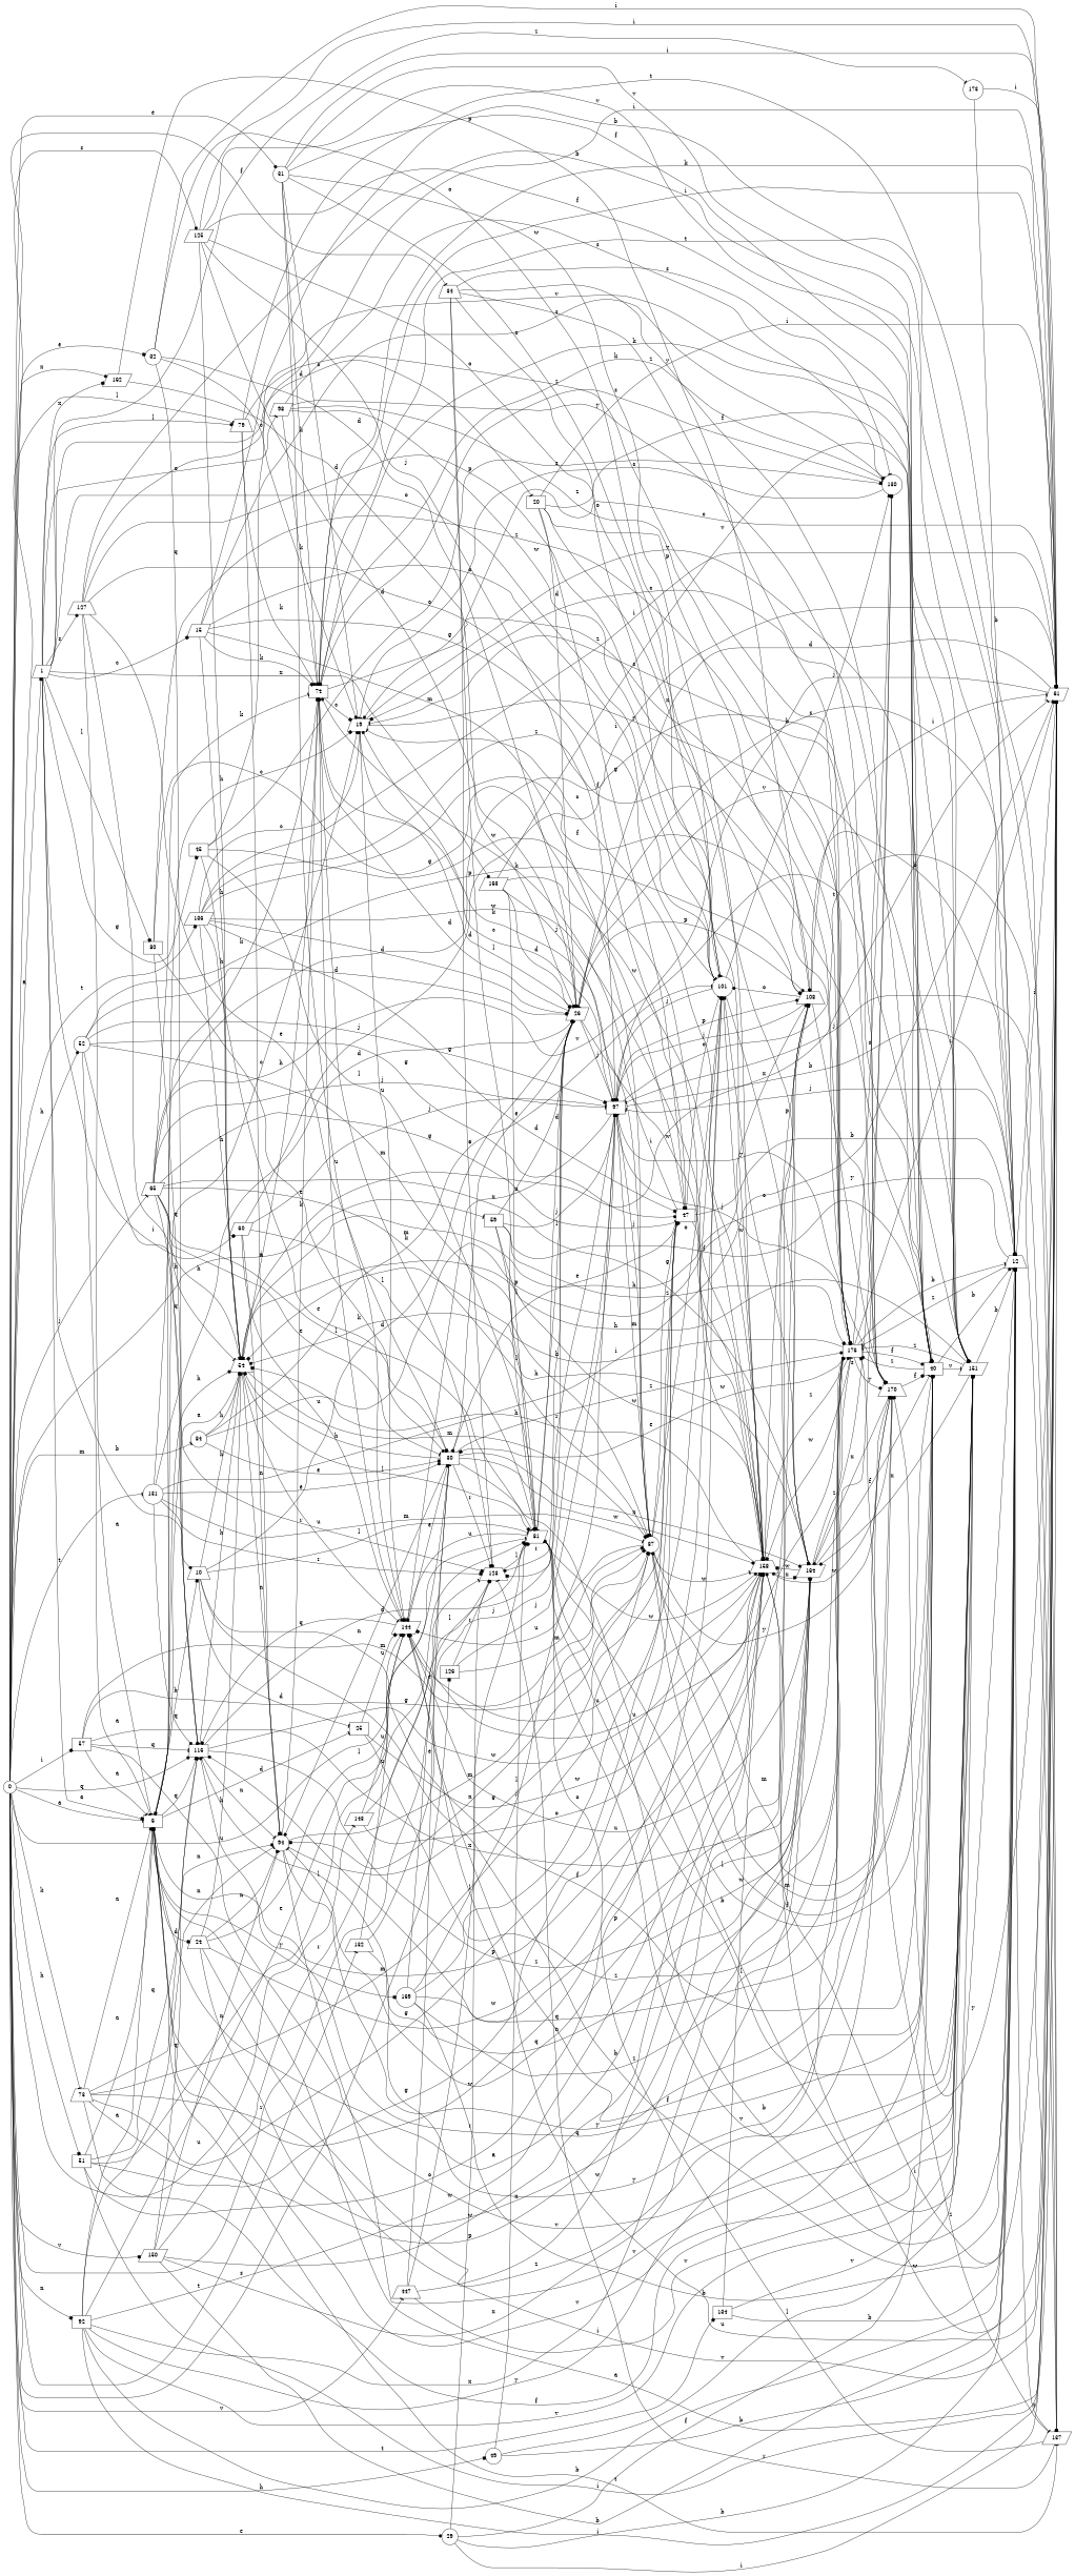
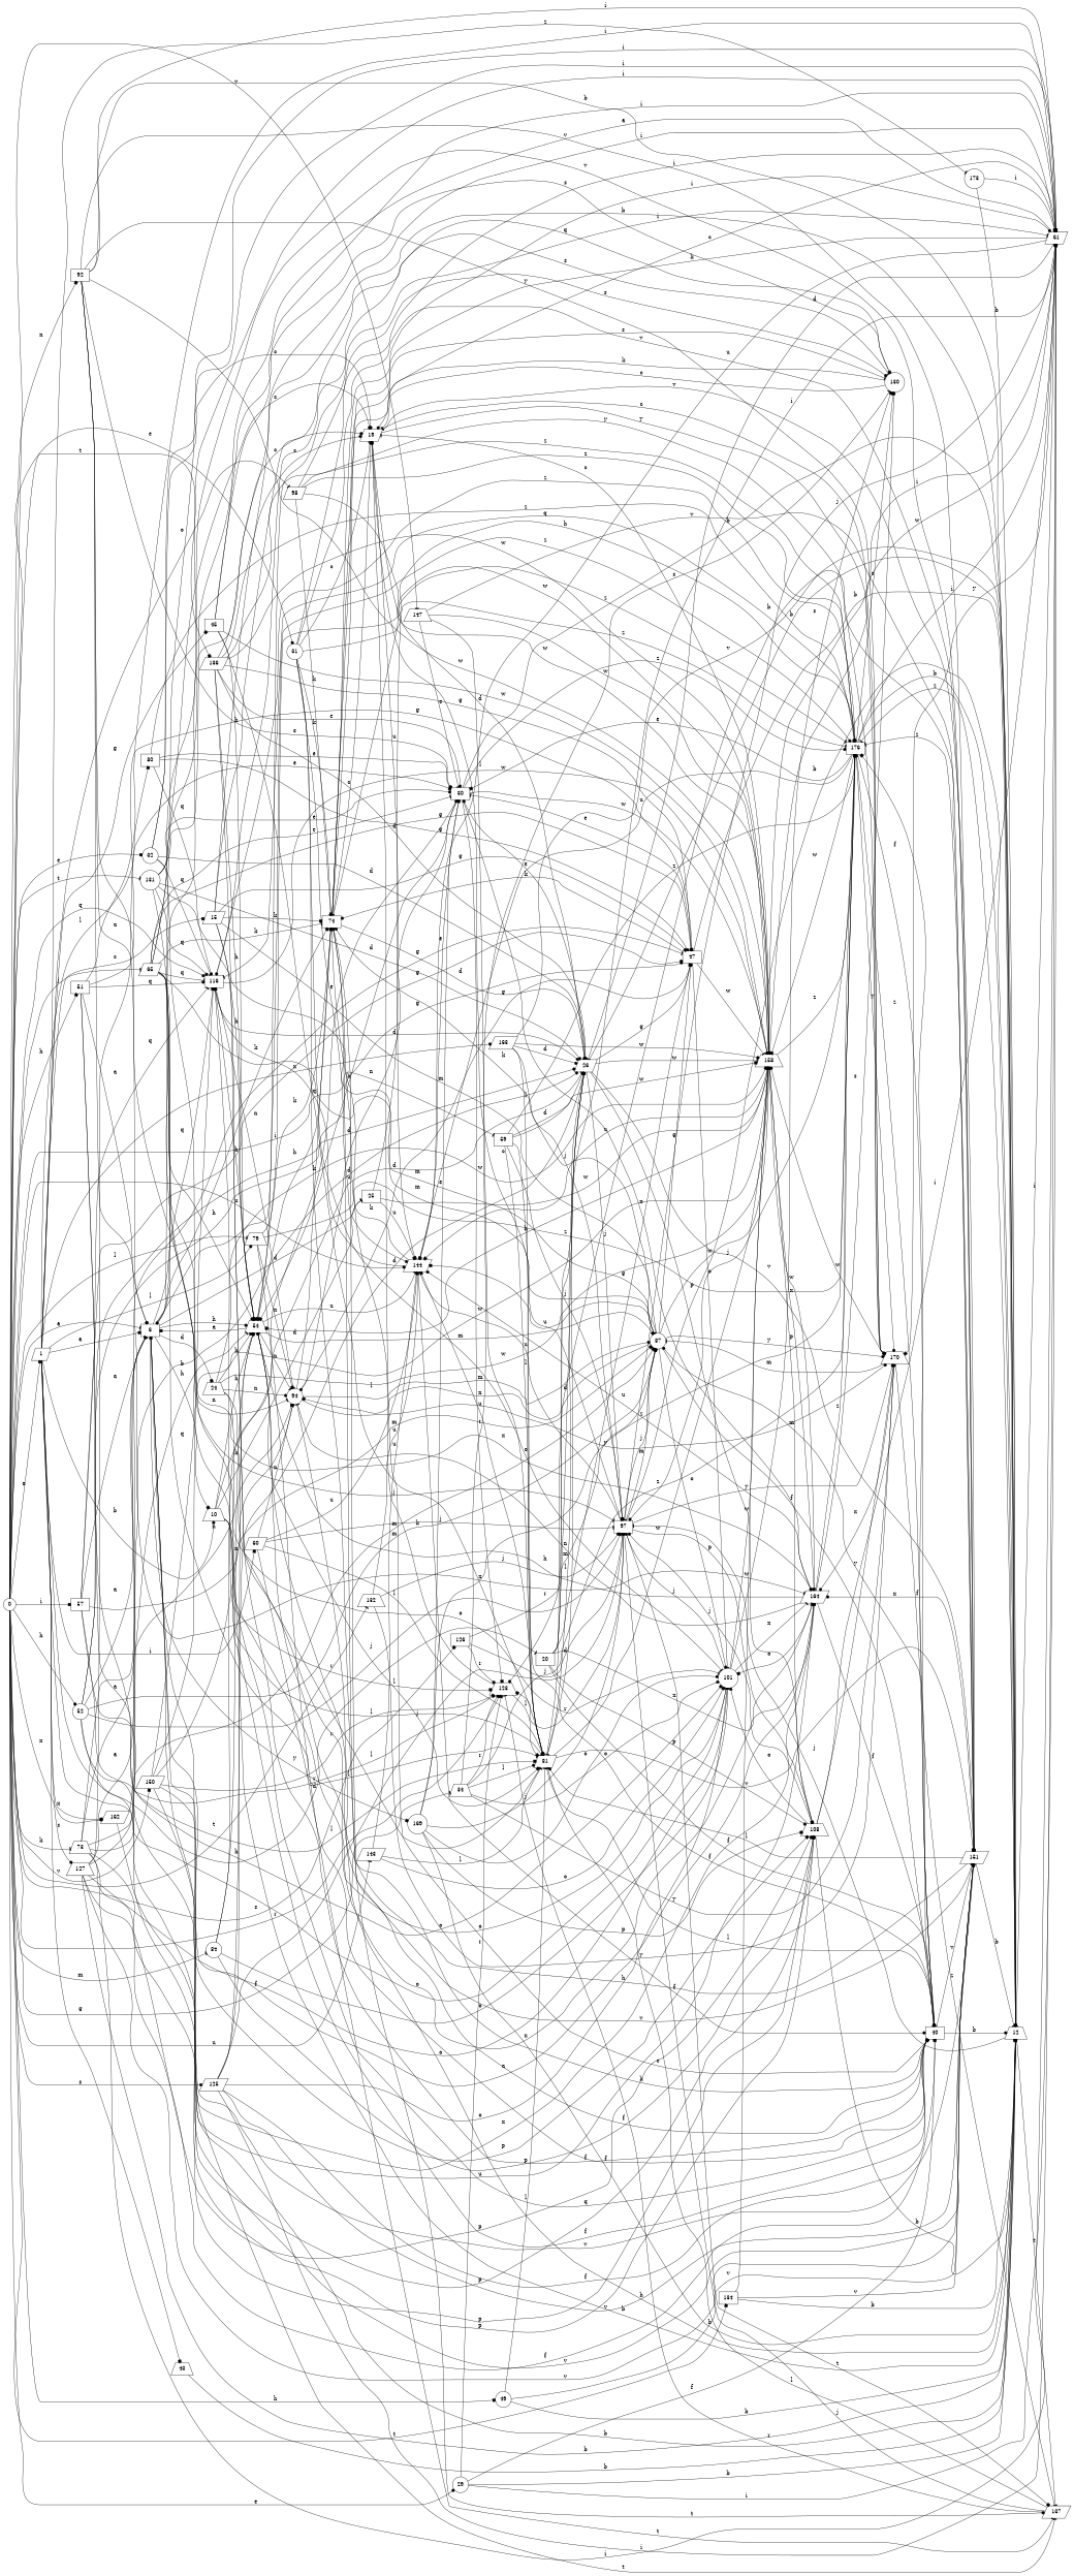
  strict digraph {
    rankdir=LR
    node [shape=parallelogram]
    edge [arrowhead=dot]
    0 [shape=circle]
    1
    6 [shape=box]
    29 [shape=circle]
    31 [shape=circle]
    32 [shape=circle]
    34 [shape=trapezium]
    49 [shape=circle]
    51 [shape=box]
    52 [shape=circle]
    57 [shape=box]
    59 [shape=box]
    65
    73 [shape=trapezium]
    79 [shape=trapezium]
    84 [shape=circle]
    92 [shape=box]
    116 [shape=box]
    123 [shape=trapezium]
    125
    126 [shape=box]
    131 [shape=circle]
    132 [shape=trapezium]
    134 [shape=box]
    136
    143
    144
-   147 [shape=trapezium label=447]
+   147 [shape=trapezium]
    150
    162
    10 [shape=trapezium]
    15
    20 [shape=box]
+   43 [shape=trapezium]
    45 [shape=box]
    60
    80 [shape=box]
    98
    101 [shape=circle]
    127 [shape=trapezium]
    163
    173 [shape=circle]
    19
    24 [shape=trapezium]
    25 [shape=box]
    54 [shape=trapezium]
    74 [shape=box]
    108 [shape=trapezium]
    137
    151
    158 [shape=trapezium]
    169 [shape=circle]
    12 [shape=trapezium]
    40 [shape=box]
    61
    26
    81
    176 [shape=box]
    130 [shape=circle]
    170 [shape=trapezium]
    47 [shape=box]
    n62 [label=97 shape=box]
    87 [shape=circle]
    164
    n65 [label=30 shape=box]
    94 [shape=circle]
    0 -> 1 [arrowhead=box label=a]
    0 -> 6 [arrowhead=tee label=a]
    0 -> 29 [label=e]
    0 -> 31 [label=e]
    0 -> 32 [arrowhead=box label=e]
    0 -> 34 [arrowhead=tee label=f]
    0 -> 49 [arrowhead=box label=h]
    0 -> 51 [arrowhead=box label=h]
    0 -> 52 [label=h]
    0 -> 57 [arrowhead=box label=i]
    0 -> 59 [arrowhead=tee label=i]
    0 -> 65 [arrowhead=tee label=j]
    0 -> 73 [arrowhead=tee label=k]
    0 -> 79 [arrowhead=tee label=l]
    0 -> 84 [arrowhead=tee label=m]
    0 -> 92 [arrowhead=box label=n]
    0 -> 116 [label=q]
    0 -> 123 [label=r]
    0 -> 125 [label=s]
    0 -> 126 [arrowhead=box label=s]
    0 -> 131 [arrowhead=tee label=t]
    0 -> 132 [arrowhead=tee label=t]
    0 -> 134 [arrowhead=box label=t]
    0 -> 136 [arrowhead=box label=t]
    0 -> 143 [arrowhead=tee label=u]
    0 -> 144 [label=u]
    0 -> 147 [arrowhead=tee label=v]
    0 -> 150 [arrowhead=box label=v]
    0 -> 162 [label=x]
    1 -> 6 [arrowhead=box label=a]
    1 -> 79 [label=l]
    1 -> 162 [arrowhead=box label=x]
    1 -> 10 [label=b]
    1 -> 15 [arrowhead=box label=c]
    1 -> 20 [arrowhead=tee label=d]
+   1 -> 43 [arrowhead=box label=g]
    1 -> 45 [arrowhead=box label=g]
    1 -> 60 [arrowhead=box label=i]
    1 -> 80 [arrowhead=box label=l]
    1 -> 98 [arrowhead=tee label=o]
    1 -> 101 [arrowhead=tee label=o]
    1 -> 127 [label=s]
    1 -> 163 [label=x]
    1 -> 173 [arrowhead=tee label=z]
    6 -> 116 [arrowhead=box label=q]
    6 -> 10 [arrowhead=box label=b]
    6 -> 19 [label=c]
    6 -> 24 [arrowhead=box label=d]
    6 -> 25 [arrowhead=tee label=d]
    6 -> 54 [label=h]
    6 -> 74 [arrowhead=box label=k]
    6 -> 108 [arrowhead=box label=p]
    6 -> 137 [arrowhead=tee label=t]
    6 -> 151 [arrowhead=box label=v]
    6 -> 158 [arrowhead=box label=w]
    6 -> 169 [arrowhead=box label=y]
    29 -> 123 [arrowhead=box label=r]
    29 -> 12 [label=b]
    29 -> 40 [arrowhead=tee label=f]
    29 -> 61 [label=i]
    31 -> 144 [label=u]
    31 -> 101 [arrowhead=tee label=o]
    31 -> 19 [arrowhead=tee label=c]
    31 -> 74 [arrowhead=box label=k]
    31 -> 151 [label=v]
    31 -> 158 [label=w]
    31 -> 40 [arrowhead=tee label=f]
    31 -> 61 [label=i]
    32 -> 116 [arrowhead=tee label=q]
    32 -> 101 [arrowhead=tee label=o]
    32 -> 19 [label=c]
    32 -> 61 [label=i]
    32 -> 26 [arrowhead=tee label=d]
    34 -> 123 [label=r]
    34 -> 101 [label=o]
    34 -> 81 [label=l]
    34 -> 176 [label=z]
    34 -> 130 [arrowhead=tee label=s]
    34 -> 170 [label=y]
    49 -> 151 [label=v]
    49 -> 12 [label=b]
    49 -> 81 [arrowhead=tee label=l]
    51 -> 6 [label=a]
    51 -> 116 [label=q]
    51 -> 101 [label=o]
    51 -> 61 [arrowhead=box label=i]
    51 -> 81 [arrowhead=box label=l]
    51 -> 47 [arrowhead=box label=g]
    52 -> 6 [arrowhead=tee label=a]
    52 -> 123 [arrowhead=box label=r]
    52 -> 108 [arrowhead=box label=p]
    52 -> 26 [label=d]
    52 -> 47 [label=g]
    52 -> n62 [arrowhead=box label=j]
    52 -> 87 [arrowhead=box label=m]
    57 -> 6 [arrowhead=tee label=a]
    57 -> 116 [arrowhead=tee label=q]
    57 -> 151 [arrowhead=tee label=v]
    57 -> 47 [label=g]
    57 -> 87 [arrowhead=box label=m]
-   57 -> 164 [arrowhead=box label=x]
+   57 -> 164 [arrowhead=box label=u]
    59 -> 158 [arrowhead=box label=w]
    59 -> 40 [label=f]
    59 -> 26 [label=d]
    59 -> 81 [arrowhead=box label=l]
    59 -> 176 [arrowhead=box label=z]
    59 -> n62 [arrowhead=box label=j]
    65 -> 116 [arrowhead=tee label=q]
    65 -> 54 [label=h]
    65 -> 74 [arrowhead=tee label=k]
    65 -> 151 [arrowhead=tee label=v]
    65 -> 61 [arrowhead=box label=i]
    65 -> 81 [arrowhead=tee label=l]
    65 -> 47 [arrowhead=tee label=g]
    65 -> n62 [arrowhead=tee label=j]
    65 -> 87 [arrowhead=tee label=m]
    65 -> 164 [label=x]
    65 -> n65 [arrowhead=tee label=e]
    73 -> 6 [label=a]
    73 -> 108 [arrowhead=box label=p]
    73 -> 40 [arrowhead=box label=f]
    73 -> 61 [label=i]
    73 -> 47 [arrowhead=tee label=g]
    73 -> 87 [arrowhead=box label=m]
    73 -> 94 [label=n]
    79 -> 74 [label=k]
    79 -> 137 [arrowhead=tee label=t]
    79 -> 176 [arrowhead=box label=z]
    79 -> 94 [arrowhead=box label=n]
    84 -> 101 [arrowhead=tee label=o]
    84 -> 54 [arrowhead=box label=h]
    84 -> 108 [label=p]
    84 -> n65 [label=e]
    92 -> 6 [label=a]
    92 -> 151 [arrowhead=tee label=v]
    92 -> 158 [arrowhead=box label=w]
    92 -> 12 [arrowhead=tee label=b]
    92 -> 61 [arrowhead=box label=i]
    92 -> 170 [arrowhead=box label=y]
    92 -> 164 [arrowhead=tee label=x]
    92 -> n65 [arrowhead=tee label=e]
    92 -> 94 [arrowhead=tee label=n]
    116 -> 54 [arrowhead=tee label=h]
    116 -> 158 [arrowhead=tee label=w]
    116 -> 26 [label=d]
    116 -> 176 [label=z]
    116 -> 94 [arrowhead=tee label=n]
    123 -> 74 [label=k]
    123 -> 81 [arrowhead=box label=l]
    125 -> 101 [arrowhead=tee label=o]
    125 -> 54 [arrowhead=box label=h]
    125 -> 151 [arrowhead=box label=v]
    125 -> 40 [arrowhead=tee label=f]
    125 -> 61 [label=i]
    125 -> 26 [arrowhead=box label=d]
    125 -> n62 [arrowhead=tee label=j]
    126 -> 123 [label=r]
    126 -> n62 [arrowhead=tee label=j]
    126 -> 87 [arrowhead=box label=m]
    131 -> 116 [label=q]
    131 -> 123 [arrowhead=box label=r]
    131 -> 19 [arrowhead=box label=c]
    131 -> 61 [arrowhead=box label=i]
    131 -> 26 [label=d]
    131 -> 87 [arrowhead=tee label=m]
    131 -> n65 [label=e]
    132 -> 144 [arrowhead=box label=u]
    132 -> 170 [arrowhead=tee label=y]
    132 -> n62 [label=j]
    134 -> 151 [arrowhead=tee label=v]
    134 -> 158 [arrowhead=box label=w]
    134 -> 12 [arrowhead=tee label=b]
    136 -> 19 [label=c]
    136 -> 54 [label=h]
    136 -> 158 [arrowhead=box label=w]
    136 -> 40 [arrowhead=box label=f]
    136 -> 61 [arrowhead=box label=i]
    136 -> 26 [label=d]
    136 -> 176 [arrowhead=tee label=z]
    136 -> 47 [arrowhead=box label=g]
    136 -> n65 [label=e]
    143 -> 144 [arrowhead=tee label=u]
    143 -> 101 [arrowhead=box label=o]
    143 -> 81 [arrowhead=tee label=l]
    144 -> 116 [arrowhead=box label=q]
    144 -> 74 [arrowhead=tee label=k]
    144 -> 40 [label=f]
    144 -> n65 [arrowhead=box label=e]
    147 -> 151 [label=v]
    147 -> 158 [label=w]
    147 -> 81 [label=l]
    147 -> n65 [arrowhead=tee label=e]
    150 -> 116 [arrowhead=tee label=q]
    150 -> 123 [arrowhead=tee label=r]
    150 -> 158 [label=w]
    150 -> 12 [arrowhead=box label=b]
    150 -> 164 [arrowhead=tee label=x]
    150 -> 94 [arrowhead=tee label=n]
    162 -> 108 [label=p]
    162 -> 26 [label=d]
    10 -> 25 [arrowhead=tee label=d]
    10 -> 54 [label=h]
    10 -> 12 [arrowhead=box label=b]
    10 -> 40 [label=f]
    10 -> 26 [arrowhead=tee label=d]
    10 -> 81 [arrowhead=tee label=l]
    15 -> 101 [arrowhead=tee label=o]
    15 -> 54 [arrowhead=box label=h]
    15 -> 74 [arrowhead=box label=k]
    15 -> 12 [label=b]
    15 -> 130 [arrowhead=tee label=s]
    15 -> 47 [arrowhead=box label=g]
    15 -> 87 [arrowhead=tee label=m]
    20 -> 108 [label=p]
    20 -> 40 [arrowhead=tee label=f]
    20 -> 61 [arrowhead=box label=i]
    20 -> 26 [arrowhead=box label=d]
    20 -> 47 [arrowhead=box label=g]
    20 -> 164 [arrowhead=box label=x]
+   43 -> 12 [label=b]
    45 -> 54 [arrowhead=box label=h]
    45 -> 158 [label=w]
    45 -> 61 [label=i]
    45 -> 81 [arrowhead=box label=l]
    45 -> 130 [arrowhead=box label=s]
    60 -> 144 [label=u]
    60 -> 40 [arrowhead=box label=f]
    60 -> 81 [label=l]
    60 -> n62 [arrowhead=tee label=j]
    60 -> 94 [arrowhead=box label=n]
    80 -> 116 [label=q]
    80 -> 176 [arrowhead=box label=z]
    80 -> 47 [label=g]
    80 -> n65 [label=e]
    98 -> 74 [arrowhead=tee label=k]
    98 -> 158 [label=w]
    98 -> 176 [label=z]
    98 -> 130 [label=s]
    98 -> 170 [arrowhead=tee label=y]
    101 -> 158 [arrowhead=tee label=w]
    101 -> 130 [arrowhead=box label=s]
    101 -> n62 [label=j]
    101 -> 164 [arrowhead=tee label=x]
    127 -> 6 [arrowhead=tee label=a]
    127 -> 101 [arrowhead=tee label=o]
    127 -> 54 [arrowhead=tee label=h]
    127 -> 108 [label=p]
    127 -> 151 [label=v]
    127 -> 12 [arrowhead=box label=b]
    127 -> n65 [arrowhead=box label=e]
    163 -> 151 [label=v]
    163 -> 158 [label=w]
    163 -> 26 [label=d]
    163 -> 81 [label=l]
    163 -> n62 [arrowhead=box label=j]
    173 -> 12 [arrowhead=tee label=b]
    173 -> 61 [label=i]
    19 -> 144 [arrowhead=box label=u]
    19 -> 151 [label=v]
    19 -> 26 [label=d]
    19 -> 170 [arrowhead=box label=y]
    24 -> 54 [label=h]
    24 -> 158 [arrowhead=box label=w]
    24 -> 81 [arrowhead=tee label=l]
    24 -> 176 [label=z]
    24 -> 164 [label=x]
    24 -> 94 [label=n]
    25 -> 144 [arrowhead=box label=u]
    25 -> 158 [arrowhead=box label=w]
    25 -> 176 [arrowhead=tee label=z]
    54 -> 6 [arrowhead=box label=a]
    54 -> 144 [arrowhead=tee label=u]
    54 -> 61 [arrowhead=tee label=i]
    54 -> 81 [arrowhead=box label=l]
    54 -> 87 [arrowhead=box label=m]
    54 -> 94 [arrowhead=tee label=n]
    74 -> 19 [arrowhead=box label=c]
    74 -> 54 [arrowhead=box label=h]
    74 -> 137 [label=t]
    74 -> 61 [label=i]
    74 -> 26 [arrowhead=tee label=d]
    74 -> 176 [arrowhead=tee label=z]
    74 -> 130 [arrowhead=tee label=s]
    108 -> 101 [label=o]
    108 -> 12 [arrowhead=tee label=b]
    108 -> 61 [arrowhead=tee label=i]
    108 -> 170 [arrowhead=tee label=y]
    108 -> n62 [label=j]
    137 -> 123 [arrowhead=tee label=r]
    137 -> 81 [arrowhead=tee label=l]
    137 -> 176 [arrowhead=box label=z]
    137 -> n62 [arrowhead=tee label=j]
    151 -> 54 [arrowhead=tee label=h]
    151 -> 12 [arrowhead=tee label=b]
    151 -> 81 [label=l]
    151 -> 176 [arrowhead=tee label=z]
    151 -> 164 [label=x]
    158 -> 144 [arrowhead=box label=u]
    158 -> 19 [arrowhead=tee label=c]
    158 -> 54 [arrowhead=box label=h]
    158 -> 108 [arrowhead=box label=p]
    158 -> 61 [arrowhead=box label=i]
    158 -> 176 [label=z]
    158 -> 164 [arrowhead=box label=x]
    169 -> 101 [label=o]
    169 -> 108 [arrowhead=box label=p]
    169 -> 12 [arrowhead=tee label=b]
    169 -> 176 [label=z]
    169 -> n62 [arrowhead=box label=j]
    169 -> n65 [arrowhead=tee label=e]
    12 -> 54 [arrowhead=tee label=h]
    12 -> 137 [arrowhead=tee label=t]
    12 -> 61 [arrowhead=box label=i]
    12 -> 176 [arrowhead=tee label=z]
    12 -> n62 [arrowhead=tee label=j]
    40 -> 116 [label=q]
    40 -> 19 [arrowhead=box label=c]
    40 -> 74 [label=k]
    40 -> 151 [arrowhead=tee label=v]
    40 -> 12 [label=b]
    40 -> 81 [arrowhead=tee label=l]
    40 -> 176 [label=z]
    40 -> 87 [label=m]
    61 -> 6 [label=a]
    61 -> 144 [label=u]
    61 -> 19 [label=c]
    61 -> 74 [arrowhead=tee label=k]
    61 -> 158 [label=w]
    61 -> 26 [arrowhead=tee label=d]
    61 -> 170 [arrowhead=box label=y]
    61 -> n62 [arrowhead=tee label=j]
    26 -> 123 [label=r]
    26 -> 108 [label=p]
    26 -> 151 [arrowhead=tee label=v]
    26 -> 158 [arrowhead=tee label=w]
    26 -> 12 [arrowhead=tee label=b]
    26 -> 81 [arrowhead=tee label=l]
+   26 -> 47 [label=g]
    26 -> n62 [label=j]
    26 -> n65 [label=e]
    81 -> 144 [arrowhead=box label=u]
    81 -> 151 [arrowhead=box label=v]
    81 -> 158 [label=w]
    81 -> 12 [arrowhead=box label=b]
    81 -> 26 [label=d]
    176 -> 116 [arrowhead=tee label=q]
    176 -> 144 [arrowhead=box label=u]
    176 -> 54 [arrowhead=box label=h]
    176 -> 158 [arrowhead=box label=w]
    176 -> 12 [arrowhead=tee label=b]
    176 -> 40 [label=f]
    176 -> 61 [arrowhead=tee label=i]
    176 -> 130 [arrowhead=box label=s]
    176 -> 170 [label=y]
    176 -> n62 [label=j]
    176 -> n65 [arrowhead=box label=e]
    130 -> 116 [label=q]
    130 -> 19 [arrowhead=tee label=c]
    130 -> 74 [arrowhead=tee label=k]
    170 -> 19 [arrowhead=tee label=c]
    170 -> 158 [label=w]
    170 -> 40 [arrowhead=box label=f]
    170 -> 87 [arrowhead=tee label=m]
    170 -> 164 [label=x]
    47 -> 101 [arrowhead=tee label=o]
    47 -> 74 [label=k]
    47 -> 158 [arrowhead=tee label=w]
    47 -> 12 [label=b]
    47 -> n65 [arrowhead=tee label=e]
    n62 -> 123 [arrowhead=box label=r]
    n62 -> 144 [arrowhead=tee label=u]
    n62 -> 19 [label=c]
    n62 -> 108 [label=p]
    n62 -> 137 [arrowhead=box label=t]
    n62 -> 12 [arrowhead=tee label=b]
    n62 -> 170 [label=y]
    n62 -> 87 [arrowhead=box label=m]
    87 -> 144 [arrowhead=box label=u]
    87 -> 101 [label=o]
    87 -> 74 [label=k]
    87 -> 158 [arrowhead=tee label=w]
    87 -> 40 [arrowhead=tee label=f]
    87 -> 170 [label=y]
    87 -> 47 [label=g]
    87 -> n62 [arrowhead=tee label=j]
    87 -> 94 [arrowhead=box label=n]
    164 -> 6 [arrowhead=box label=a]
    164 -> 144 [label=u]
    164 -> 101 [arrowhead=box label=o]
    164 -> 54 [label=h]
    164 -> 158 [arrowhead=box label=w]
    164 -> 40 [arrowhead=tee label=f]
    164 -> 176 [arrowhead=tee label=z]
    164 -> 130 [label=s]
    164 -> 94 [arrowhead=tee label=n]
    n65 -> 123 [arrowhead=box label=r]
    n65 -> 54 [arrowhead=box label=h]
    n65 -> 158 [label=w]
    n65 -> 12 [arrowhead=tee label=b]
    n65 -> 176 [label=z]
    n65 -> 164 [label=x]
    n65 -> 94 [label=n]
    94 -> 74 [arrowhead=box label=k]
    94 -> 151 [arrowhead=tee label=v]
    94 -> 170 [label=y]
    94 -> 47 [arrowhead=tee label=g]
    94 -> 87 [label=m]
  }
